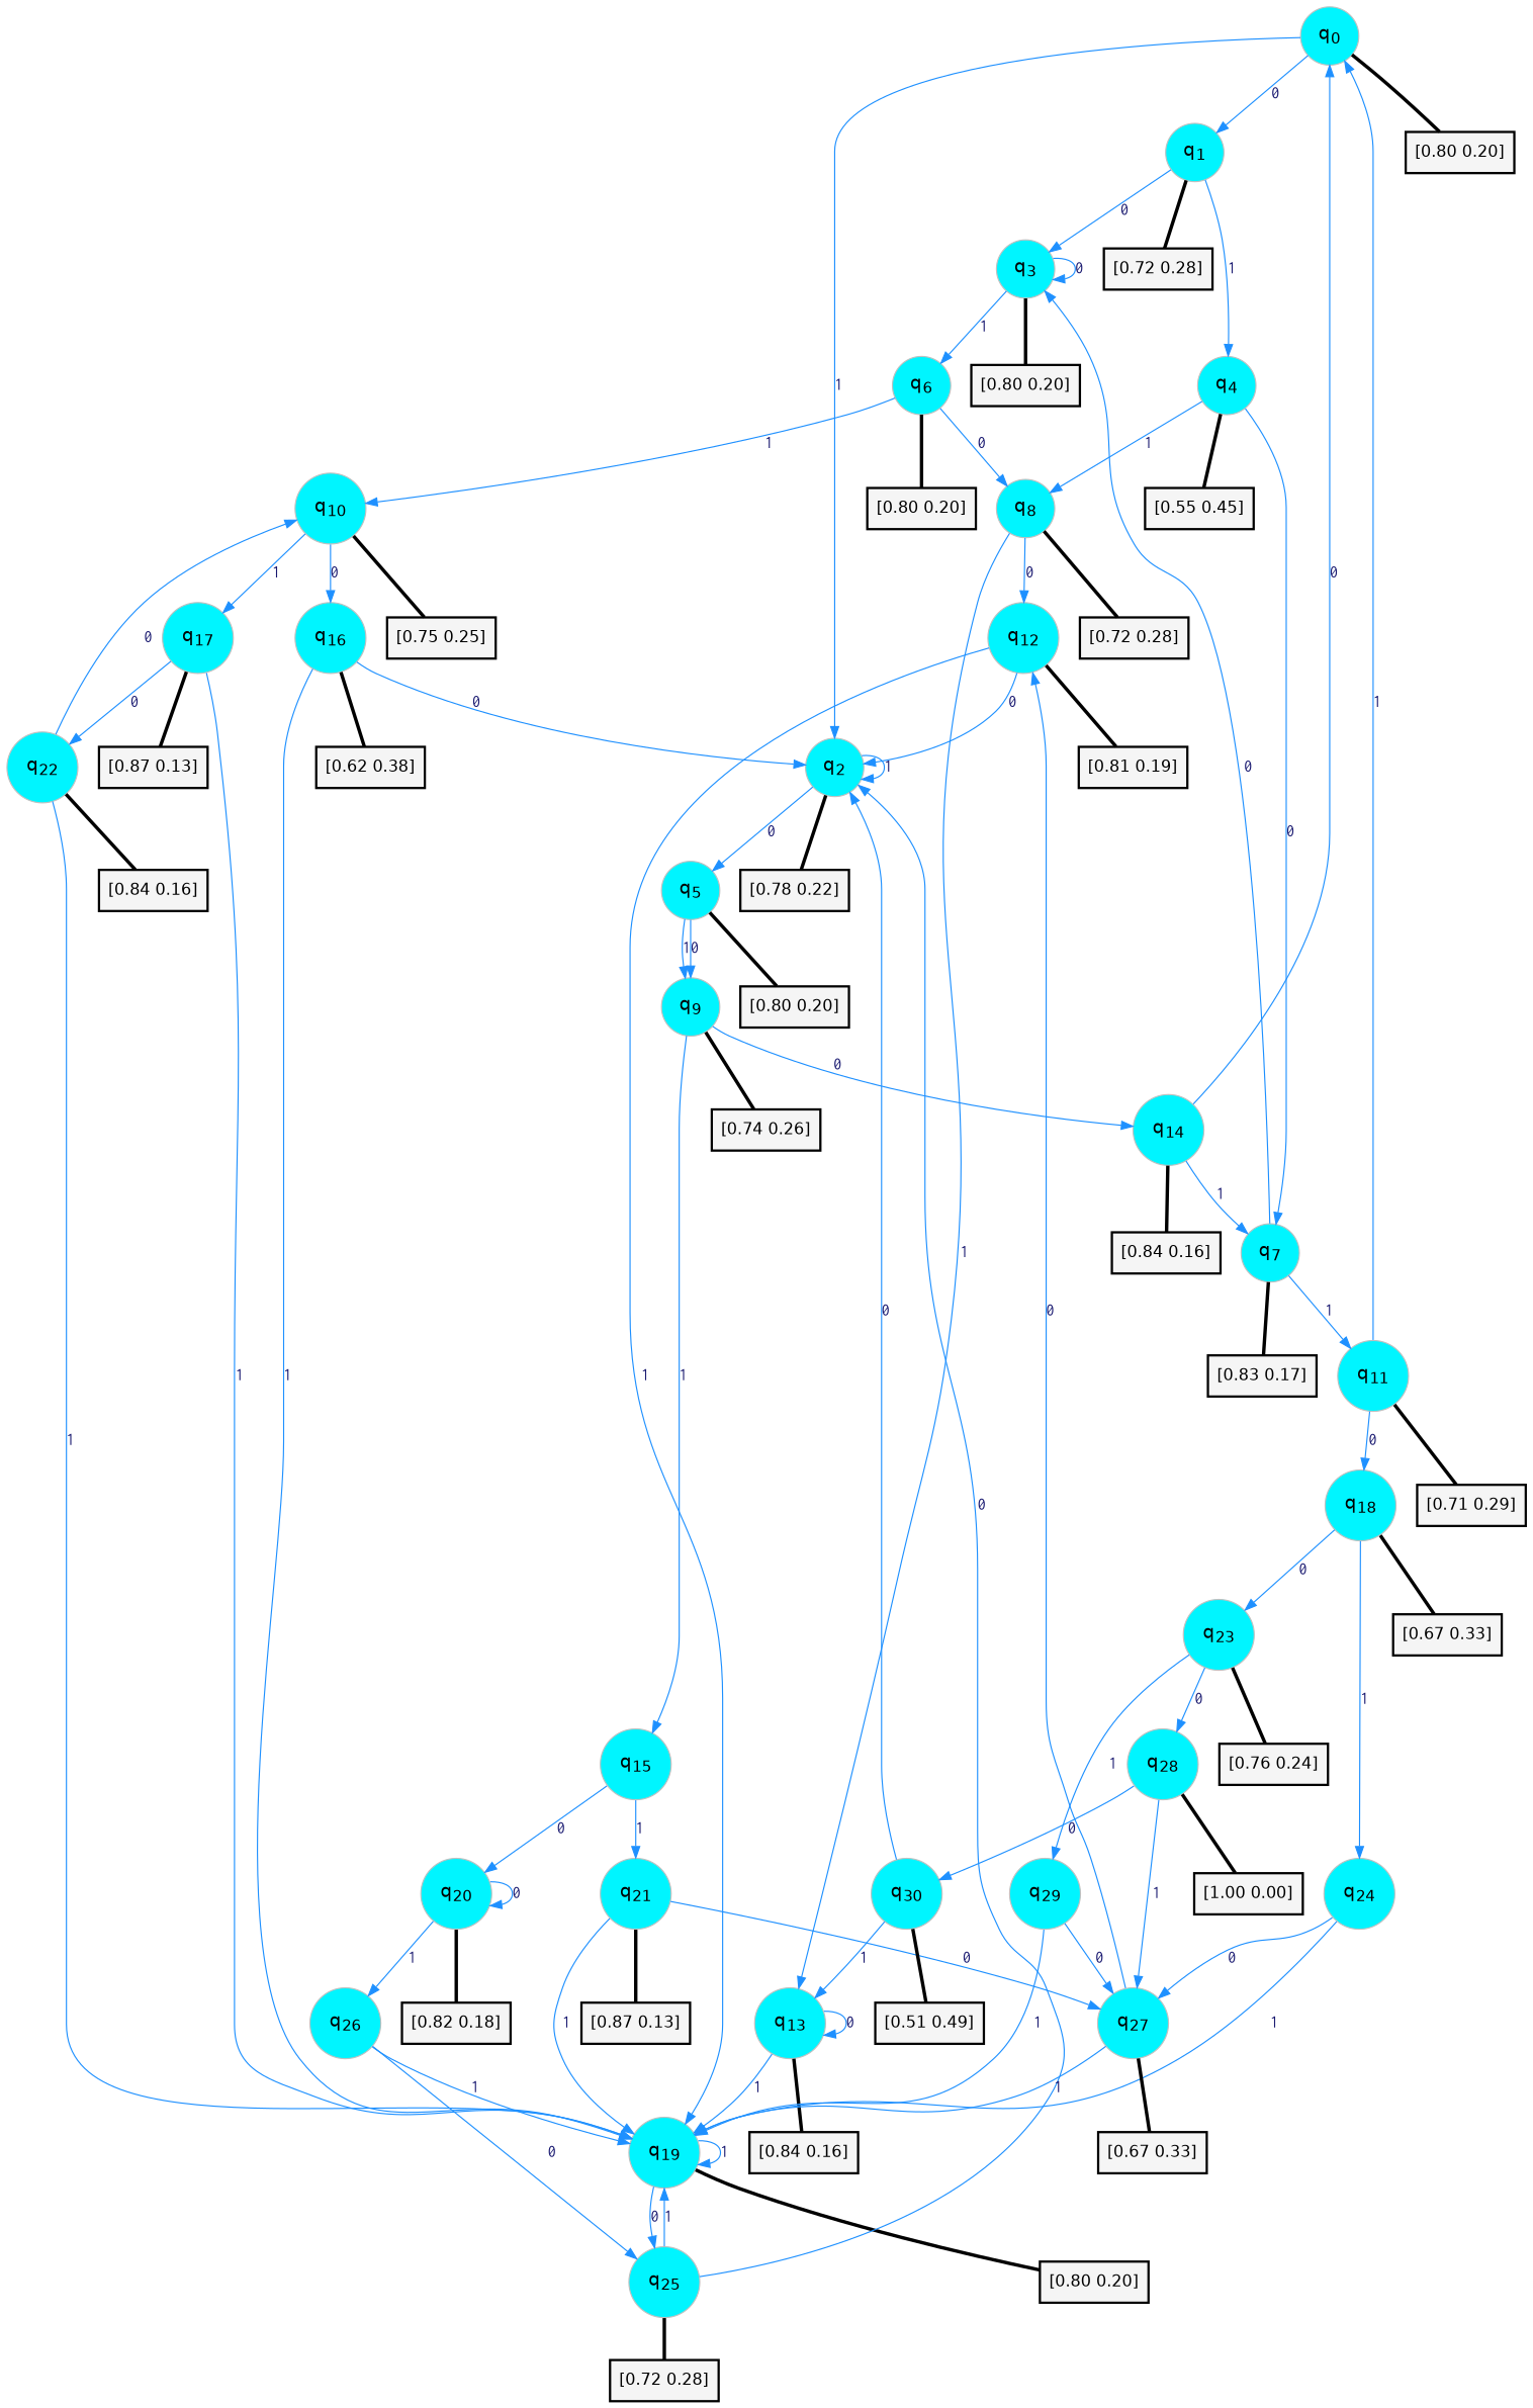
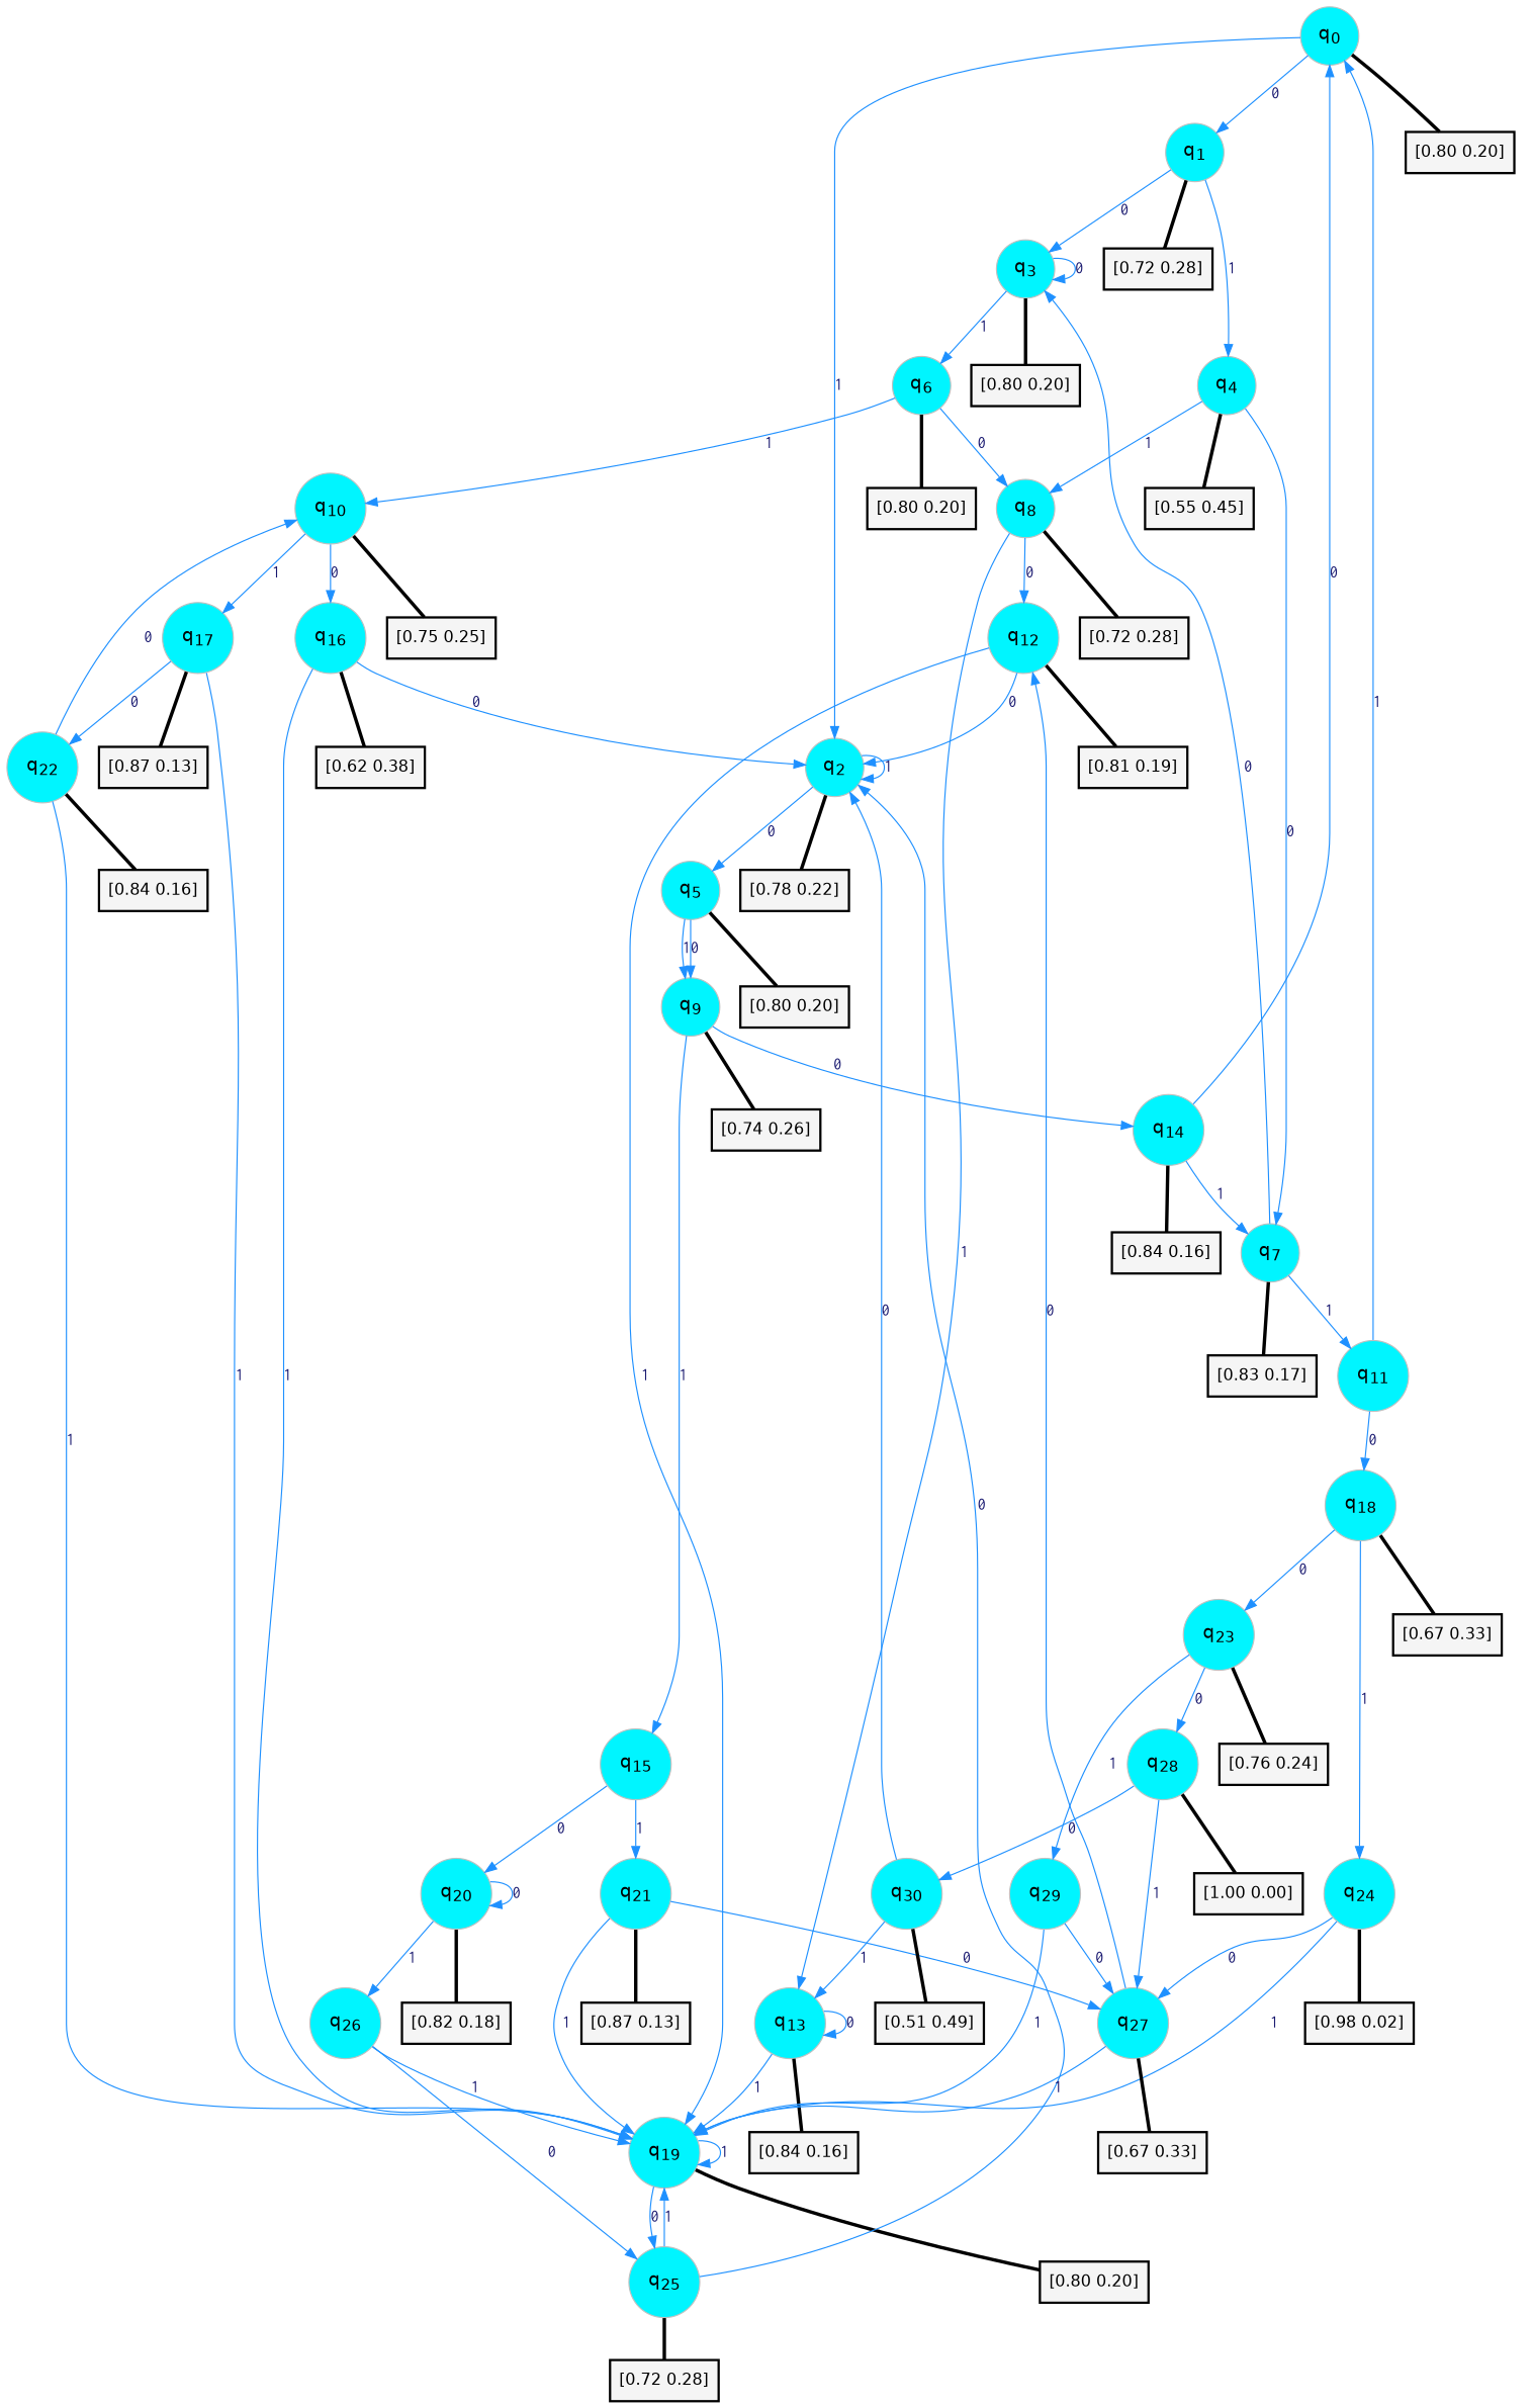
  digraph {
    rankdir=TD
    node [color=gray fillcolor=turquoise1 fontcolor=black fontname=Helvetica fontsize=16 fontweight=bold shape=circle style=filled]
    edge [arrowsize=1 color=dodgerblue1 fontcolor=midnightblue fontname=courier fontweight=bold penwidth=1 style=solid weight=20]
    n1 [label=<q<SUB>0</SUB>>]
    n2 [label=<q<SUB>1</SUB>>]
    n3 [label=<q<SUB>2</SUB>>]
    n4 [color=black fillcolor=whitesmoke fontsize=14 label="[0.80 0.20]" penwidth=2 shape=box]
    n5 [label=<q<SUB>3</SUB>>]
    n6 [label=<q<SUB>4</SUB>>]
    n7 [color=black fillcolor=whitesmoke fontsize=14 label="[0.72 0.28]" penwidth=2 shape=box]
    n8 [label=<q<SUB>5</SUB>>]
    n9 [color=black fillcolor=whitesmoke fontsize=14 label="[0.78 0.22]" penwidth=2 shape=box]
    n10 [label=<q<SUB>6</SUB>>]
    n11 [color=black fillcolor=whitesmoke fontsize=14 label="[0.80 0.20]" penwidth=2 shape=box]
    n12 [label=<q<SUB>7</SUB>>]
    n13 [label=<q<SUB>8</SUB>>]
    n14 [color=black fillcolor=whitesmoke fontsize=14 label="[0.55 0.45]" penwidth=2 shape=box]
    n15 [label=<q<SUB>9</SUB>>]
    n16 [color=black fillcolor=whitesmoke fontsize=14 label="[0.80 0.20]" penwidth=2 shape=box]
    n17 [label=<q<SUB>10</SUB>>]
    n18 [color=black fillcolor=whitesmoke fontsize=14 label="[0.80 0.20]" penwidth=2 shape=box]
    n19 [label=<q<SUB>11</SUB>>]
    n20 [color=black fillcolor=whitesmoke fontsize=14 label="[0.83 0.17]" penwidth=2 shape=box]
    n21 [label=<q<SUB>12</SUB>>]
    n22 [label=<q<SUB>13</SUB>>]
    n23 [color=black fillcolor=whitesmoke fontsize=14 label="[0.72 0.28]" penwidth=2 shape=box]
    n24 [label=<q<SUB>14</SUB>>]
    n25 [label=<q<SUB>15</SUB>>]
    n26 [color=black fillcolor=whitesmoke fontsize=14 label="[0.74 0.26]" penwidth=2 shape=box]
    n27 [label=<q<SUB>16</SUB>>]
    n28 [label=<q<SUB>17</SUB>>]
    n29 [color=black fillcolor=whitesmoke fontsize=14 label="[0.75 0.25]" penwidth=2 shape=box]
    n30 [label=<q<SUB>18</SUB>>]
-   n31 [color=black fillcolor=whitesmoke fontsize=14 label="[0.71 0.29]" penwidth=2 shape=box]
    n32 [label=<q<SUB>19</SUB>>]
    n33 [color=black fillcolor=whitesmoke fontsize=14 label="[0.81 0.19]" penwidth=2 shape=box]
    n34 [color=black fillcolor=whitesmoke fontsize=14 label="[0.84 0.16]" penwidth=2 shape=box]
    n35 [color=black fillcolor=whitesmoke fontsize=14 label="[0.84 0.16]" penwidth=2 shape=box]
    n36 [label=<q<SUB>20</SUB>>]
    n37 [label=<q<SUB>21</SUB>>]
    n38 [color=black fillcolor=whitesmoke fontsize=14 label="[0.62 0.38]" penwidth=2 shape=box]
    n39 [label=<q<SUB>22</SUB>>]
    n40 [color=black fillcolor=whitesmoke fontsize=14 label="[0.87 0.13]" penwidth=2 shape=box]
    n41 [label=<q<SUB>23</SUB>>]
    n42 [label=<q<SUB>24</SUB>>]
    n43 [color=black fillcolor=whitesmoke fontsize=14 label="[0.67 0.33]" penwidth=2 shape=box]
    n44 [label=<q<SUB>25</SUB>>]
    n45 [color=black fillcolor=whitesmoke fontsize=14 label="[0.80 0.20]" penwidth=2 shape=box]
    n46 [label=<q<SUB>26</SUB>>]
    n47 [color=black fillcolor=whitesmoke fontsize=14 label="[0.82 0.18]" penwidth=2 shape=box]
    n48 [label=<q<SUB>27</SUB>>]
    n49 [color=black fillcolor=whitesmoke fontsize=14 label="[0.87 0.13]" penwidth=2 shape=box]
    n50 [color=black fillcolor=whitesmoke fontsize=14 label="[0.84 0.16]" penwidth=2 shape=box]
    n51 [label=<q<SUB>28</SUB>>]
    n52 [label=<q<SUB>29</SUB>>]
    n53 [color=black fillcolor=whitesmoke fontsize=14 label="[0.76 0.24]" penwidth=2 shape=box]
+   n54 [color=black fillcolor=whitesmoke fontsize=14 label="[0.98 0.02]" penwidth=2 shape=box]
    n55 [color=black fillcolor=whitesmoke fontsize=14 label="[0.72 0.28]" penwidth=2 shape=box]
    n56 [color=black fillcolor=whitesmoke fontsize=14 label="[0.67 0.33]" penwidth=2 shape=box]
    n57 [label=<q<SUB>30</SUB>>]
    n58 [color=black fillcolor=whitesmoke fontsize=14 label="[1.00 0.00]" penwidth=2 shape=box]
    n59 [color=black fillcolor=whitesmoke fontsize=14 label="[0.51 0.49]" penwidth=2 shape=box]
    n1 -> n2 [label=0]
    n1 -> n3 [label=1]
    n1 -> n4 [arrowhead=none color=black penwidth=3]
    n2 -> n5 [label=0]
    n2 -> n6 [label=1]
    n2 -> n7 [arrowhead=none color=black penwidth=3]
    n3 -> n3 [label=1]
    n3 -> n8 [label=0]
    n3 -> n9 [arrowhead=none color=black penwidth=3]
    n5 -> n5 [label=0]
    n5 -> n10 [label=1]
    n5 -> n11 [arrowhead=none color=black penwidth=3]
    n6 -> n12 [label=0]
    n6 -> n13 [label=1]
    n6 -> n14 [arrowhead=none color=black penwidth=3]
    n8 -> n15 [label=0]
    n8 -> n15 [label=1]
    n8 -> n16 [arrowhead=none color=black penwidth=3]
    n10 -> n13 [label=0]
    n10 -> n17 [label=1]
    n10 -> n18 [arrowhead=none color=black penwidth=3]
    n12 -> n5 [label=0]
    n12 -> n19 [label=1]
    n12 -> n20 [arrowhead=none color=black penwidth=3]
    n13 -> n21 [label=0]
    n13 -> n22 [label=1]
    n13 -> n23 [arrowhead=none color=black penwidth=3]
    n15 -> n24 [label=0]
    n15 -> n25 [label=1]
    n15 -> n26 [arrowhead=none color=black penwidth=3]
    n17 -> n27 [label=0]
    n17 -> n28 [label=1]
    n17 -> n29 [arrowhead=none color=black penwidth=3]
    n19 -> n1 [label=1]
    n19 -> n30 [label=0]
-   n19 -> n31 [arrowhead=none color=black penwidth=3]
    n21 -> n3 [label=0]
    n21 -> n32 [label=1]
    n21 -> n33 [arrowhead=none color=black penwidth=3]
    n22 -> n22 [label=0]
    n22 -> n32 [label=1]
    n22 -> n34 [arrowhead=none color=black penwidth=3]
    n24 -> n1 [label=0]
    n24 -> n12 [label=1]
    n24 -> n35 [arrowhead=none color=black penwidth=3]
    n25 -> n36 [label=0]
    n25 -> n37 [label=1]
    n27 -> n3 [label=0]
    n27 -> n32 [label=1]
    n27 -> n38 [arrowhead=none color=black penwidth=3]
    n28 -> n32 [label=1]
    n28 -> n39 [label=0]
    n28 -> n40 [arrowhead=none color=black penwidth=3]
    n30 -> n41 [label=0]
    n30 -> n42 [label=1]
    n30 -> n43 [arrowhead=none color=black penwidth=3]
    n32 -> n32 [label=1]
    n32 -> n44 [label=0]
    n32 -> n45 [arrowhead=none color=black penwidth=3]
    n36 -> n36 [label=0]
    n36 -> n46 [label=1]
    n36 -> n47 [arrowhead=none color=black penwidth=3]
    n37 -> n32 [label=1]
    n37 -> n48 [label=0]
    n37 -> n49 [arrowhead=none color=black penwidth=3]
    n39 -> n17 [label=0]
    n39 -> n32 [label=1]
    n39 -> n50 [arrowhead=none color=black penwidth=3]
    n41 -> n51 [label=0]
    n41 -> n52 [label=1]
    n41 -> n53 [arrowhead=none color=black penwidth=3]
    n42 -> n32 [label=1]
    n42 -> n48 [label=0]
+   n42 -> n54 [arrowhead=none color=black penwidth=3]
    n44 -> n3 [label=0]
    n44 -> n32 [label=1]
    n44 -> n55 [arrowhead=none color=black penwidth=3]
    n46 -> n32 [label=1]
    n46 -> n44 [label=0]
    n48 -> n21 [label=0]
    n48 -> n32 [label=1]
    n48 -> n56 [arrowhead=none color=black penwidth=3]
    n51 -> n48 [label=1]
    n51 -> n57 [label=0]
    n51 -> n58 [arrowhead=none color=black penwidth=3]
    n52 -> n32 [label=1]
    n52 -> n48 [label=0]
    n57 -> n3 [label=0]
    n57 -> n22 [label=1]
    n57 -> n59 [arrowhead=none color=black penwidth=3]
  }
